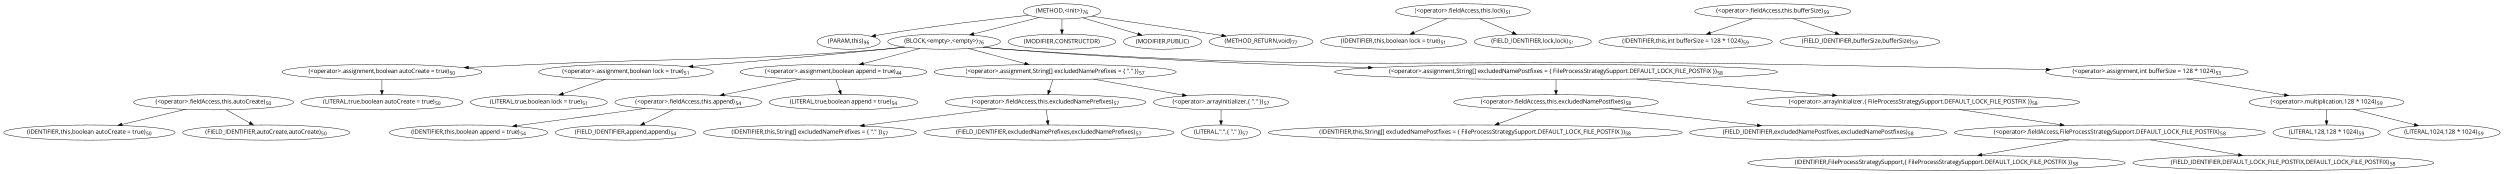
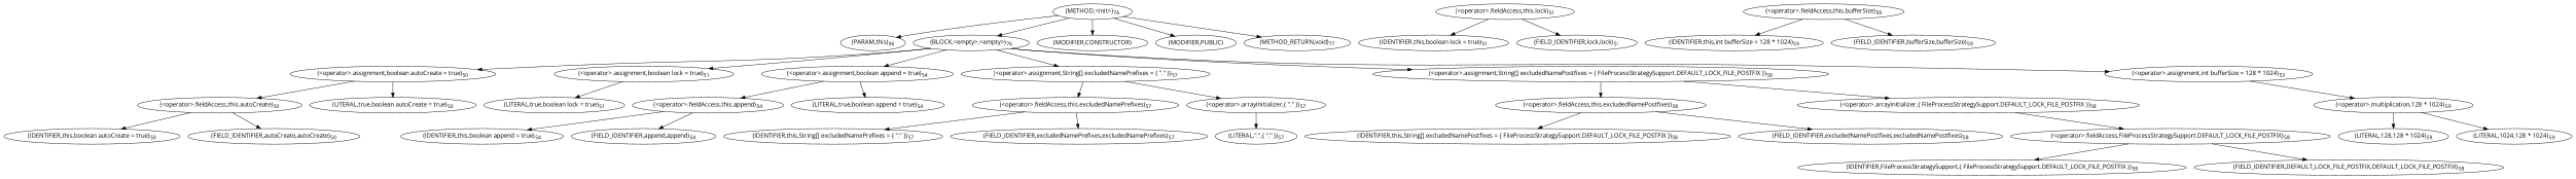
  digraph {
    fontname="Open Sans"
    node [fontname="Open Sans"]
    edge [fontname="Open Sans"]
    n1 [label=<(METHOD,&lt;init&gt;)<SUB>76</SUB>>]
    n2 [label=<(PARAM,this)<SUB>96</SUB>>]
    n3 [label=<(BLOCK,&lt;empty&gt;,&lt;empty&gt;)<SUB>76</SUB>>]
    n4 [label=<(MODIFIER,CONSTRUCTOR)>]
    n5 [label=<(MODIFIER,PUBLIC)>]
    n6 [label=<(METHOD_RETURN,void)<SUB>77</SUB>>]
    n7 [label=<(&lt;operator&gt;.assignment,boolean autoCreate = true)<SUB>50</SUB>>]
    n8 [label=<(&lt;operator&gt;.assignment,boolean lock = true)<SUB>51</SUB>>]
-   n9 [label=<(&lt;operator&gt;.assignment,boolean append = true)<SUB>44</SUB>>]
+   n9 [label=<(&lt;operator&gt;.assignment,boolean append = true)<SUB>54</SUB>>]
    n10 [label=<(&lt;operator&gt;.assignment,String[] excludedNamePrefixes = { &quot;.&quot; })<SUB>57</SUB>>]
    n11 [label=<(&lt;operator&gt;.assignment,String[] excludedNamePostfixes = { FileProcessStrategySupport.DEFAULT_LOCK_FILE_POSTFIX })<SUB>58</SUB>>]
    n12 [label=<(&lt;operator&gt;.assignment,int bufferSize = 128 * 1024)<SUB>53</SUB>>]
    n13 [label=<(&lt;operator&gt;.fieldAccess,this.autoCreate)<SUB>50</SUB>>]
    n14 [label=<(LITERAL,true,boolean autoCreate = true)<SUB>50</SUB>>]
    n15 [label=<(LITERAL,true,boolean lock = true)<SUB>51</SUB>>]
    n16 [label=<(&lt;operator&gt;.fieldAccess,this.append)<SUB>54</SUB>>]
    n17 [label=<(LITERAL,true,boolean append = true)<SUB>54</SUB>>]
    n18 [label=<(&lt;operator&gt;.fieldAccess,this.excludedNamePrefixes)<SUB>57</SUB>>]
    n19 [label=<(&lt;operator&gt;.arrayInitializer,{ &quot;.&quot; })<SUB>57</SUB>>]
    n20 [label=<(&lt;operator&gt;.fieldAccess,this.excludedNamePostfixes)<SUB>58</SUB>>]
    n21 [label=<(&lt;operator&gt;.arrayInitializer,{ FileProcessStrategySupport.DEFAULT_LOCK_FILE_POSTFIX })<SUB>58</SUB>>]
    n22 [label=<(&lt;operator&gt;.multiplication,128 * 1024)<SUB>59</SUB>>]
    n23 [label=<(IDENTIFIER,this,boolean autoCreate = true)<SUB>50</SUB>>]
    n24 [label=<(FIELD_IDENTIFIER,autoCreate,autoCreate)<SUB>50</SUB>>]
    n25 [label=<(&lt;operator&gt;.fieldAccess,this.lock)<SUB>51</SUB>>]
    n26 [label=<(IDENTIFIER,this,boolean lock = true)<SUB>51</SUB>>]
    n27 [label=<(FIELD_IDENTIFIER,lock,lock)<SUB>51</SUB>>]
    n28 [label=<(IDENTIFIER,this,boolean append = true)<SUB>54</SUB>>]
    n29 [label=<(FIELD_IDENTIFIER,append,append)<SUB>54</SUB>>]
    n30 [label=<(IDENTIFIER,this,String[] excludedNamePrefixes = { &quot;.&quot; })<SUB>57</SUB>>]
    n31 [label=<(FIELD_IDENTIFIER,excludedNamePrefixes,excludedNamePrefixes)<SUB>57</SUB>>]
    n32 [label=<(LITERAL,&quot;.&quot;,{ &quot;.&quot; })<SUB>57</SUB>>]
    n33 [label=<(IDENTIFIER,this,String[] excludedNamePostfixes = { FileProcessStrategySupport.DEFAULT_LOCK_FILE_POSTFIX })<SUB>58</SUB>>]
    n34 [label=<(FIELD_IDENTIFIER,excludedNamePostfixes,excludedNamePostfixes)<SUB>58</SUB>>]
    n35 [label=<(&lt;operator&gt;.fieldAccess,FileProcessStrategySupport.DEFAULT_LOCK_FILE_POSTFIX)<SUB>58</SUB>>]
    n36 [label=<(IDENTIFIER,FileProcessStrategySupport,{ FileProcessStrategySupport.DEFAULT_LOCK_FILE_POSTFIX })<SUB>58</SUB>>]
    n37 [label=<(FIELD_IDENTIFIER,DEFAULT_LOCK_FILE_POSTFIX,DEFAULT_LOCK_FILE_POSTFIX)<SUB>58</SUB>>]
    n38 [label=<(&lt;operator&gt;.fieldAccess,this.bufferSize)<SUB>59</SUB>>]
    n39 [label=<(IDENTIFIER,this,int bufferSize = 128 * 1024)<SUB>59</SUB>>]
    n40 [label=<(FIELD_IDENTIFIER,bufferSize,bufferSize)<SUB>59</SUB>>]
    n41 [label=<(LITERAL,128,128 * 1024)<SUB>59</SUB>>]
    n42 [label=<(LITERAL,1024,128 * 1024)<SUB>59</SUB>>]
    n1 -> n2
    n1 -> n3
    n1 -> n4
    n1 -> n5
    n1 -> n6
    n3 -> n7
    n3 -> n8
    n3 -> n9
    n3 -> n10
    n3 -> n11
    n3 -> n12
+   n7 -> n13
    n7 -> n14
    n8 -> n15
    n9 -> n16
    n9 -> n17
    n10 -> n18
    n10 -> n19
    n11 -> n20
    n11 -> n21
    n12 -> n22
    n13 -> n23
    n13 -> n24
    n16 -> n28
    n16 -> n29
    n18 -> n30
    n18 -> n31
    n19 -> n32
    n20 -> n33
    n20 -> n34
    n21 -> n35
    n22 -> n41
    n22 -> n42
    n25 -> n26
    n25 -> n27
    n35 -> n36
    n35 -> n37
    n38 -> n39
    n38 -> n40
  }
